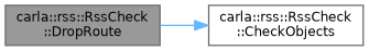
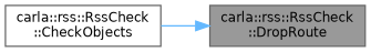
  digraph {
    rankdir=RL
    node [fontname=Helvetica fontsize=10 shape=box style=filled]
    n1 [color=gray40 fillcolor=grey60 fontcolor=black height=0.2 label="carla::rss::RssCheck\l::DropRoute" width=0.4]
    n2 [color=grey40 fillcolor=white height=0.2 label="carla::rss::RssCheck\l::CheckObjects" width=0.4]
-   n2 -> n1 [color=steelblue1 dir=back fontname=Helvetica fontsize=10 labelfontname=Helvetica labelfontsize=10 style=solid]
+   n1 -> n2 [color=steelblue1 dir=back fontname=Helvetica fontsize=10 labelfontname=Helvetica labelfontsize=10 style=solid]
  }
